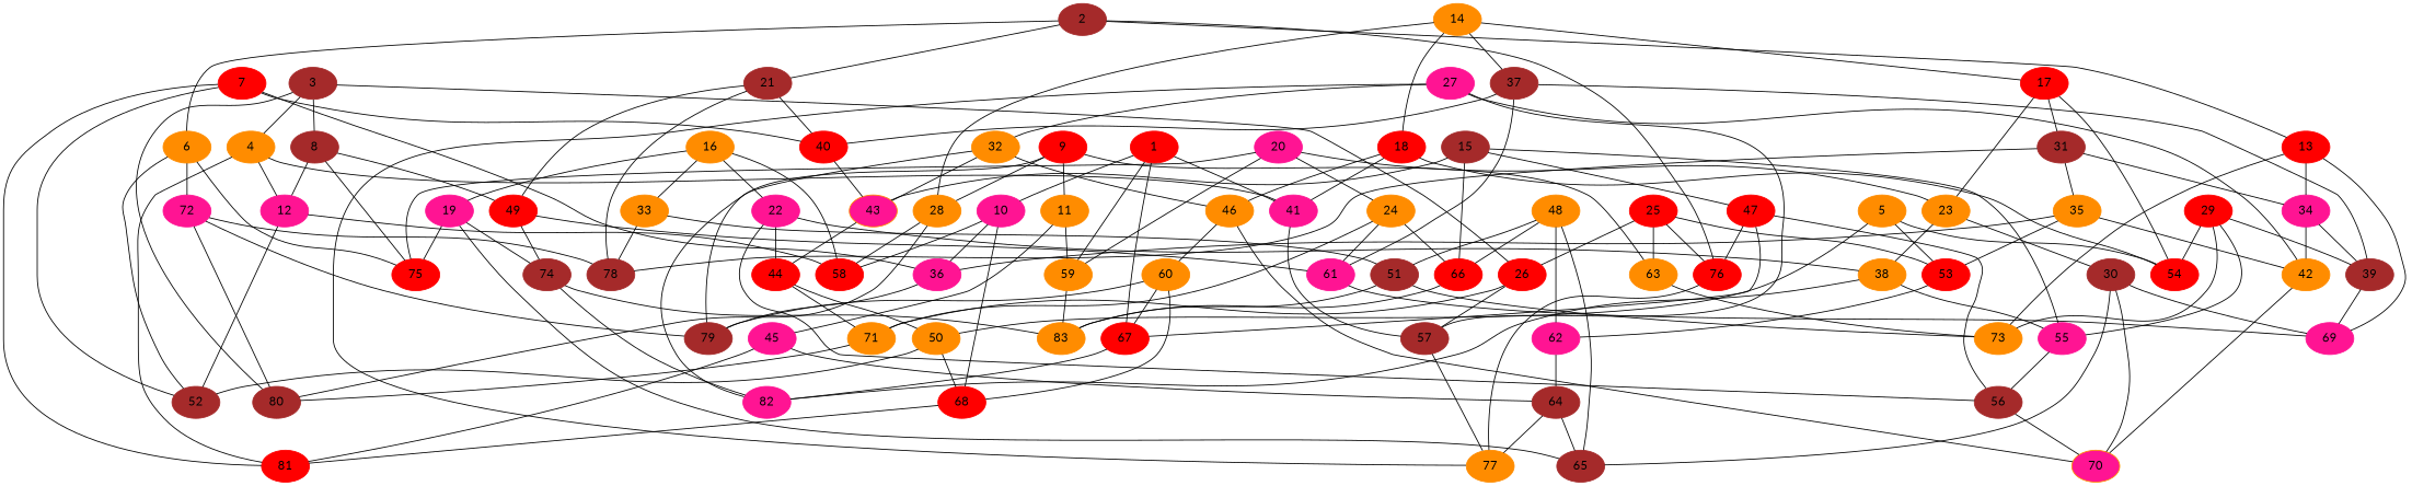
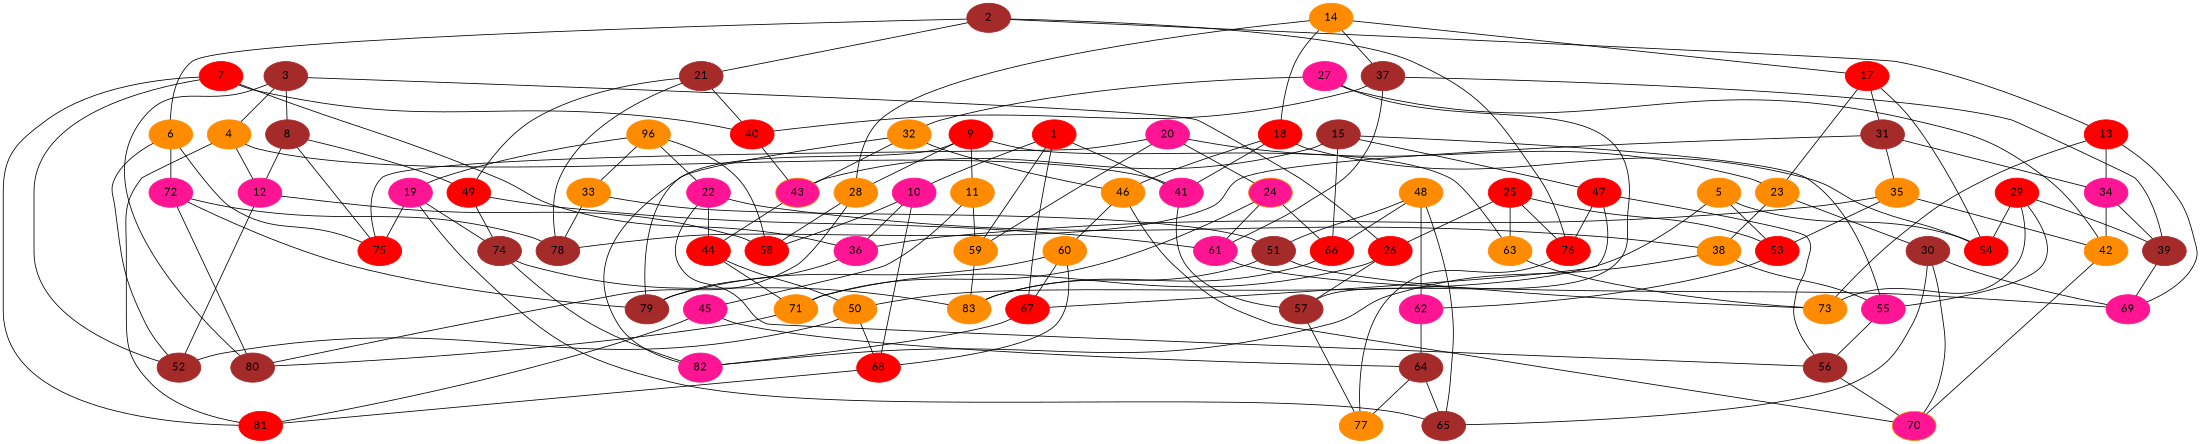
  graph {
    fontname=Lato
    node [color=darkorange fontname=Lato style=filled]
    edge [fontname=Lato]
    1 [color=red]
    10 [color=deeppink]
    41 [color=deeppink]
    59
    67 [color=red]
    36 [color=deeppink]
    58 [color=red]
    68 [color=red]
    57 [color=brown]
    83
    82 [color=deeppink]
    2 [color=brown]
    6
    13 [color=red]
    21 [color=brown]
    76 [color=red]
    52 [color=brown]
    72 [color=deeppink]
    75 [color=red]
    34 [color=deeppink]
    69 [color=deeppink]
    73
    40 [color=red]
    49 [color=red]
    78 [color=brown]
    77
    3 [color=brown]
    4
    8 [color=brown]
    26 [color=red]
    80 [color=brown]
    12 [color=deeppink]
    81 [color=red]
    71
    5
    50
    53 [color=red]
    54 [color=red]
    62 [color=deeppink]
    64 [color=brown]
    79 [color=brown]
    7 [color=red]
    43 [fillcolor=deeppink]
    74 [color=brown]
    61 [color=deeppink]
    9 [color=red]
    11
    28
    63
    45 [color=deeppink]
    33
    51 [color=brown]
    42
    39 [color=brown]
    14
    17 [color=red]
    18 [color=red]
    37 [color=brown]
    23
    31 [color=brown]
    46
    15 [color=brown]
    47 [color=red]
    55 [color=deeppink]
    66 [color=red]
    44 [color=red]
    56 [color=brown]
-   16
+   16 [label=96]
    19 [color=deeppink]
    22 [color=deeppink]
    65 [color=brown]
    38
    30 [color=brown]
    35
    70 [fillcolor=deeppink]
    60
    20 [color=deeppink]
-   24
+   24 [fillcolor=deeppink]
    25 [color=red]
    27 [color=deeppink]
    32
    29 [color=red]
    48
    1 -- 10
    1 -- 41
    1 -- 59
    1 -- 67
    10 -- 36
    10 -- 58
    10 -- 68
    41 -- 57
    59 -- 83
    67 -- 82
    36 -- 79
    68 -- 81
    57 -- 77
    2 -- 6
    2 -- 13
    2 -- 21
    2 -- 76
    6 -- 52
    6 -- 72
    6 -- 75
    13 -- 34
    13 -- 69
    13 -- 73
    21 -- 40
    21 -- 49
    21 -- 78
    76 -- 77
    72 -- 78
    72 -- 80
    72 -- 79
    34 -- 42
    34 -- 39
    40 -- 43
    49 -- 74
    49 -- 61
    3 -- 4
    3 -- 8
    3 -- 26
    3 -- 80
    4 -- 41
    4 -- 12
    4 -- 81
    8 -- 75
    8 -- 49
    8 -- 12
    26 -- 57
    26 -- 71
    12 -- 58
    12 -- 52
    71 -- 80
    5 -- 50
    5 -- 53
    5 -- 54
    50 -- 68
    50 -- 52
    53 -- 62
    62 -- 64
    64 -- 77
    64 -- 65
    7 -- 36
    7 -- 52
    7 -- 40
    7 -- 81
    43 -- 44
    74 -- 83
    74 -- 82
    61 -- 69
    9 -- 82
    9 -- 11
    9 -- 28
    9 -- 63
    11 -- 59
    11 -- 45
    28 -- 58
    28 -- 80
    63 -- 73
    45 -- 81
    45 -- 64
    33 -- 78
    33 -- 51
    51 -- 83
    51 -- 73
    42 -- 70
    39 -- 69
    14 -- 28
    14 -- 17
    14 -- 18
    14 -- 37
    17 -- 54
    17 -- 23
    17 -- 31
    18 -- 41
    18 -- 54
    18 -- 46
    37 -- 40
    37 -- 61
    37 -- 39
    23 -- 38
    23 -- 30
    31 -- 34
    31 -- 78
    31 -- 35
    46 -- 70
    46 -- 60
    15 -- 43
    15 -- 47
    15 -- 55
    15 -- 66
    47 -- 67
    47 -- 76
    47 -- 56
    55 -- 56
    66 -- 83
    44 -- 71
    44 -- 50
    56 -- 70
    16 -- 58
    16 -- 33
    16 -- 19
    16 -- 22
    19 -- 75
    19 -- 74
    19 -- 65
    22 -- 44
    22 -- 56
    22 -- 38
    38 -- 82
    38 -- 55
    30 -- 69
    30 -- 65
    30 -- 70
    35 -- 36
    35 -- 53
    35 -- 42
    60 -- 67
    60 -- 68
    60 -- 79
    20 -- 59
    20 -- 75
    20 -- 23
    20 -- 24
    24 -- 71
    24 -- 61
    24 -- 66
    25 -- 76
    25 -- 26
    25 -- 53
    25 -- 63
    27 -- 57
-   27 -- 77
    27 -- 42
    27 -- 32
    32 -- 79
    32 -- 43
    32 -- 46
    29 -- 73
    29 -- 54
    29 -- 39
    29 -- 55
    48 -- 62
    48 -- 51
    48 -- 66
    48 -- 65
  }
